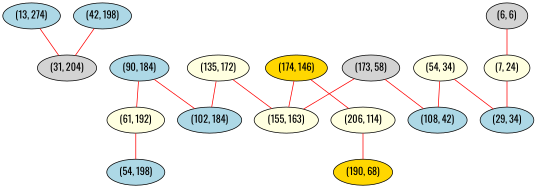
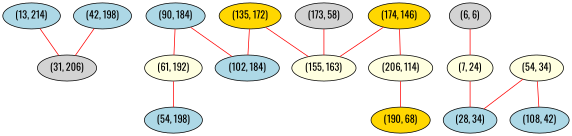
  graph {
    fontname=Oswald
    node [fillcolor=lightblue fontname=Oswald style=filled]
    edge [color=red fontname=Oswald weight=1]
-   "(31, 204)" [fillcolor=lightgrey]
-   "(13, 214)" [label="(13, 274)"]
+   "(31, 204)" [fillcolor=lightgrey label="(31, 206)"]
+   "(13, 214)"
    "(61, 192)" [fillcolor=lightyellow]
    "(90, 184)"
    "(102, 184)"
    "(54, 198)"
    "(54, 34)" [fillcolor=lightyellow]
-   "(28, 34)" [label="(29, 34)"]
+   "(28, 34)"
    "(108, 42)"
    "(6, 6)" [fillcolor=lightgrey]
    "(7, 24)" [fillcolor=lightyellow]
-   "(135, 172)" [fillcolor=lightyellow]
+   "(135, 172)" [fillcolor=gold]
    "(155, 163)" [fillcolor=lightyellow]
    "(174, 146)" [fillcolor=gold]
    "(206, 114)" [fillcolor=lightyellow]
    "(190, 68)" [fillcolor=gold]
    "(173, 58)" [fillcolor=lightgrey]
    "(42, 198)"
    "(13, 214)" -- "(31, 204)"
    "(61, 192)" -- "(54, 198)"
    "(90, 184)" -- "(61, 192)"
    "(90, 184)" -- "(102, 184)"
    "(54, 34)" -- "(28, 34)"
    "(54, 34)" -- "(108, 42)"
    "(6, 6)" -- "(7, 24)"
    "(7, 24)" -- "(28, 34)"
    "(135, 172)" -- "(102, 184)"
    "(135, 172)" -- "(155, 163)"
    "(174, 146)" -- "(155, 163)"
    "(174, 146)" -- "(206, 114)"
    "(206, 114)" -- "(190, 68)"
-   "(173, 58)" -- "(108, 42)"
    "(173, 58)" -- "(155, 163)"
    "(42, 198)" -- "(31, 204)"
  }
